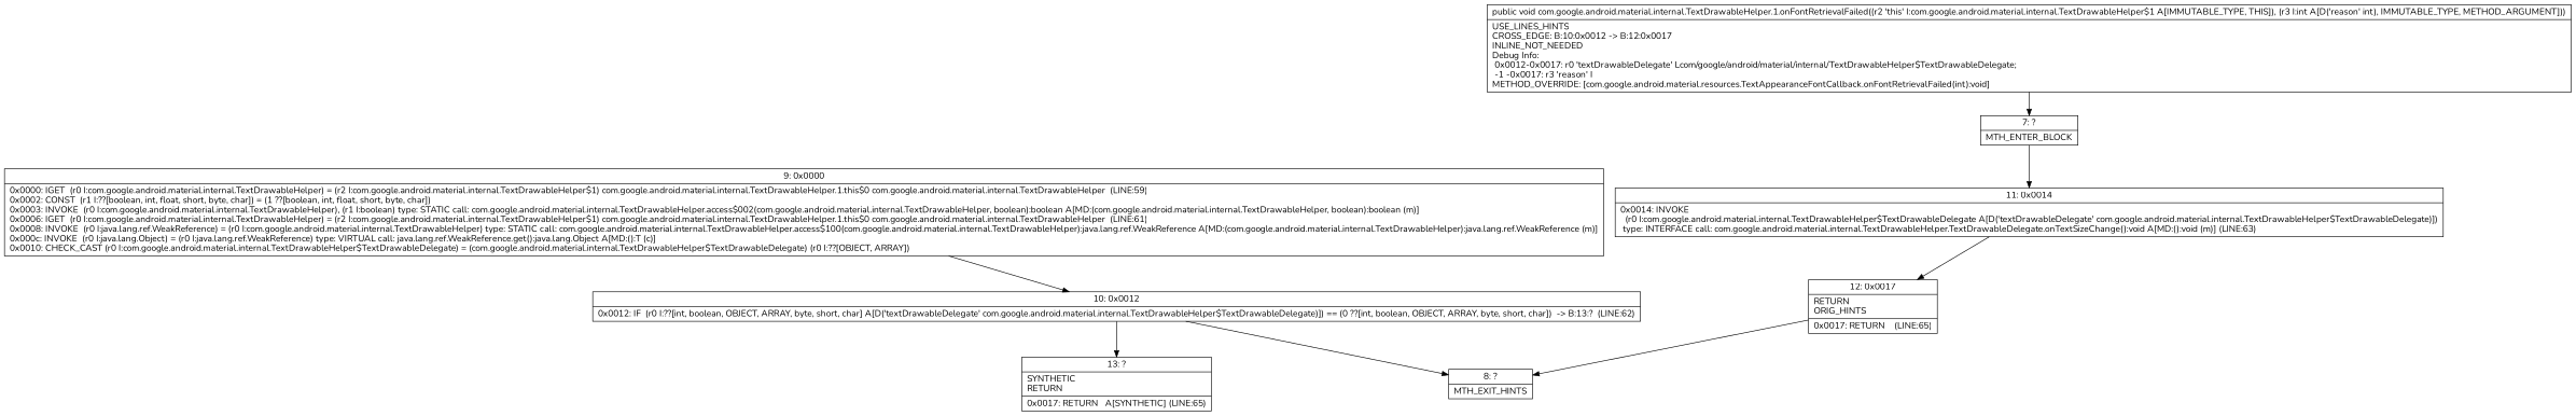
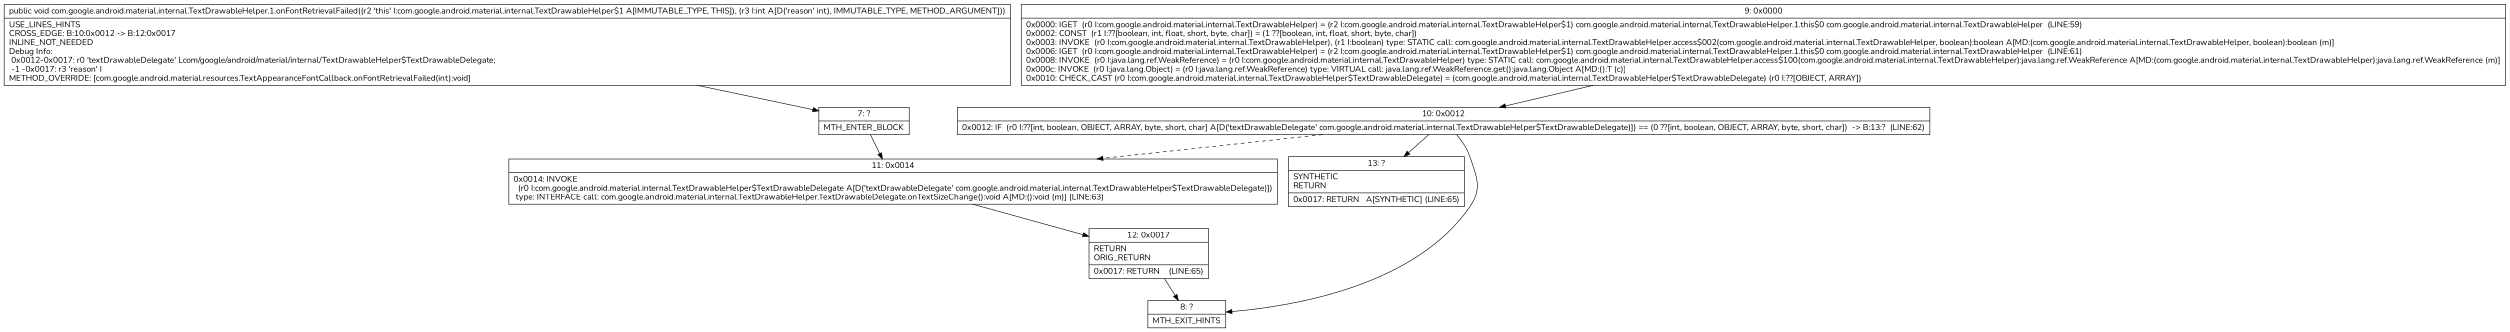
  digraph {
    fontname=Nunito
    node [fontname=Nunito shape=record]
    edge [fontname=Nunito]
    n1 [label="{7\:\ ?|MTH_ENTER_BLOCK\l}"]
    n2 [label="{11\:\ 0x0014|0x0014: INVOKE  \l  (r0 I:com.google.android.material.internal.TextDrawableHelper$TextDrawableDelegate A[D('textDrawableDelegate' com.google.android.material.internal.TextDrawableHelper$TextDrawableDelegate)])\l type: INTERFACE call: com.google.android.material.internal.TextDrawableHelper.TextDrawableDelegate.onTextSizeChange():void A[MD:():void (m)] (LINE:63)\l}"]
    n3 [label="{9\:\ 0x0000|0x0000: IGET  (r0 I:com.google.android.material.internal.TextDrawableHelper) = (r2 I:com.google.android.material.internal.TextDrawableHelper$1) com.google.android.material.internal.TextDrawableHelper.1.this$0 com.google.android.material.internal.TextDrawableHelper  (LINE:59)\l0x0002: CONST  (r1 I:??[boolean, int, float, short, byte, char]) = (1 ??[boolean, int, float, short, byte, char]) \l0x0003: INVOKE  (r0 I:com.google.android.material.internal.TextDrawableHelper), (r1 I:boolean) type: STATIC call: com.google.android.material.internal.TextDrawableHelper.access$002(com.google.android.material.internal.TextDrawableHelper, boolean):boolean A[MD:(com.google.android.material.internal.TextDrawableHelper, boolean):boolean (m)]\l0x0006: IGET  (r0 I:com.google.android.material.internal.TextDrawableHelper) = (r2 I:com.google.android.material.internal.TextDrawableHelper$1) com.google.android.material.internal.TextDrawableHelper.1.this$0 com.google.android.material.internal.TextDrawableHelper  (LINE:61)\l0x0008: INVOKE  (r0 I:java.lang.ref.WeakReference) = (r0 I:com.google.android.material.internal.TextDrawableHelper) type: STATIC call: com.google.android.material.internal.TextDrawableHelper.access$100(com.google.android.material.internal.TextDrawableHelper):java.lang.ref.WeakReference A[MD:(com.google.android.material.internal.TextDrawableHelper):java.lang.ref.WeakReference (m)]\l0x000c: INVOKE  (r0 I:java.lang.Object) = (r0 I:java.lang.ref.WeakReference) type: VIRTUAL call: java.lang.ref.WeakReference.get():java.lang.Object A[MD:():T (c)]\l0x0010: CHECK_CAST (r0 I:com.google.android.material.internal.TextDrawableHelper$TextDrawableDelegate) = (com.google.android.material.internal.TextDrawableHelper$TextDrawableDelegate) (r0 I:??[OBJECT, ARRAY]) \l}"]
    n4 [label="{10\:\ 0x0012|0x0012: IF  (r0 I:??[int, boolean, OBJECT, ARRAY, byte, short, char] A[D('textDrawableDelegate' com.google.android.material.internal.TextDrawableHelper$TextDrawableDelegate)]) == (0 ??[int, boolean, OBJECT, ARRAY, byte, short, char])  \-\> B:13:?  (LINE:62)\l}"]
    n5 [label="{13\:\ ?|SYNTHETIC\lRETURN\l|0x0017: RETURN   A[SYNTHETIC] (LINE:65)\l}"]
    n6 [label="{8\:\ ?|MTH_EXIT_HINTS\l}"]
-   n7 [label="{12\:\ 0x0017|RETURN\lORIG_HINTS\l|0x0017: RETURN    (LINE:65)\l}"]
+   n7 [label="{12\:\ 0x0017|RETURN\lORIG_RETURN\l|0x0017: RETURN    (LINE:65)\l}"]
    n8 [label="{public void com.google.android.material.internal.TextDrawableHelper.1.onFontRetrievalFailed((r2 'this' I:com.google.android.material.internal.TextDrawableHelper$1 A[IMMUTABLE_TYPE, THIS]), (r3 I:int A[D('reason' int), IMMUTABLE_TYPE, METHOD_ARGUMENT]))  | USE_LINES_HINTS\lCROSS_EDGE: B:10:0x0012 \-\> B:12:0x0017\lINLINE_NOT_NEEDED\lDebug Info:\l  0x0012\-0x0017: r0 'textDrawableDelegate' Lcom\/google\/android\/material\/internal\/TextDrawableHelper$TextDrawableDelegate;\l  \-1 \-0x0017: r3 'reason' I\lMETHOD_OVERRIDE: [com.google.android.material.resources.TextAppearanceFontCallback.onFontRetrievalFailed(int):void]\l}"]
    n1 -> n2
    n2 -> n7
    n3 -> n4
+   n4 -> n2 [style=dashed]
    n4 -> n5
    n4 -> n6
    n7 -> n6
    n8 -> n1
  }
